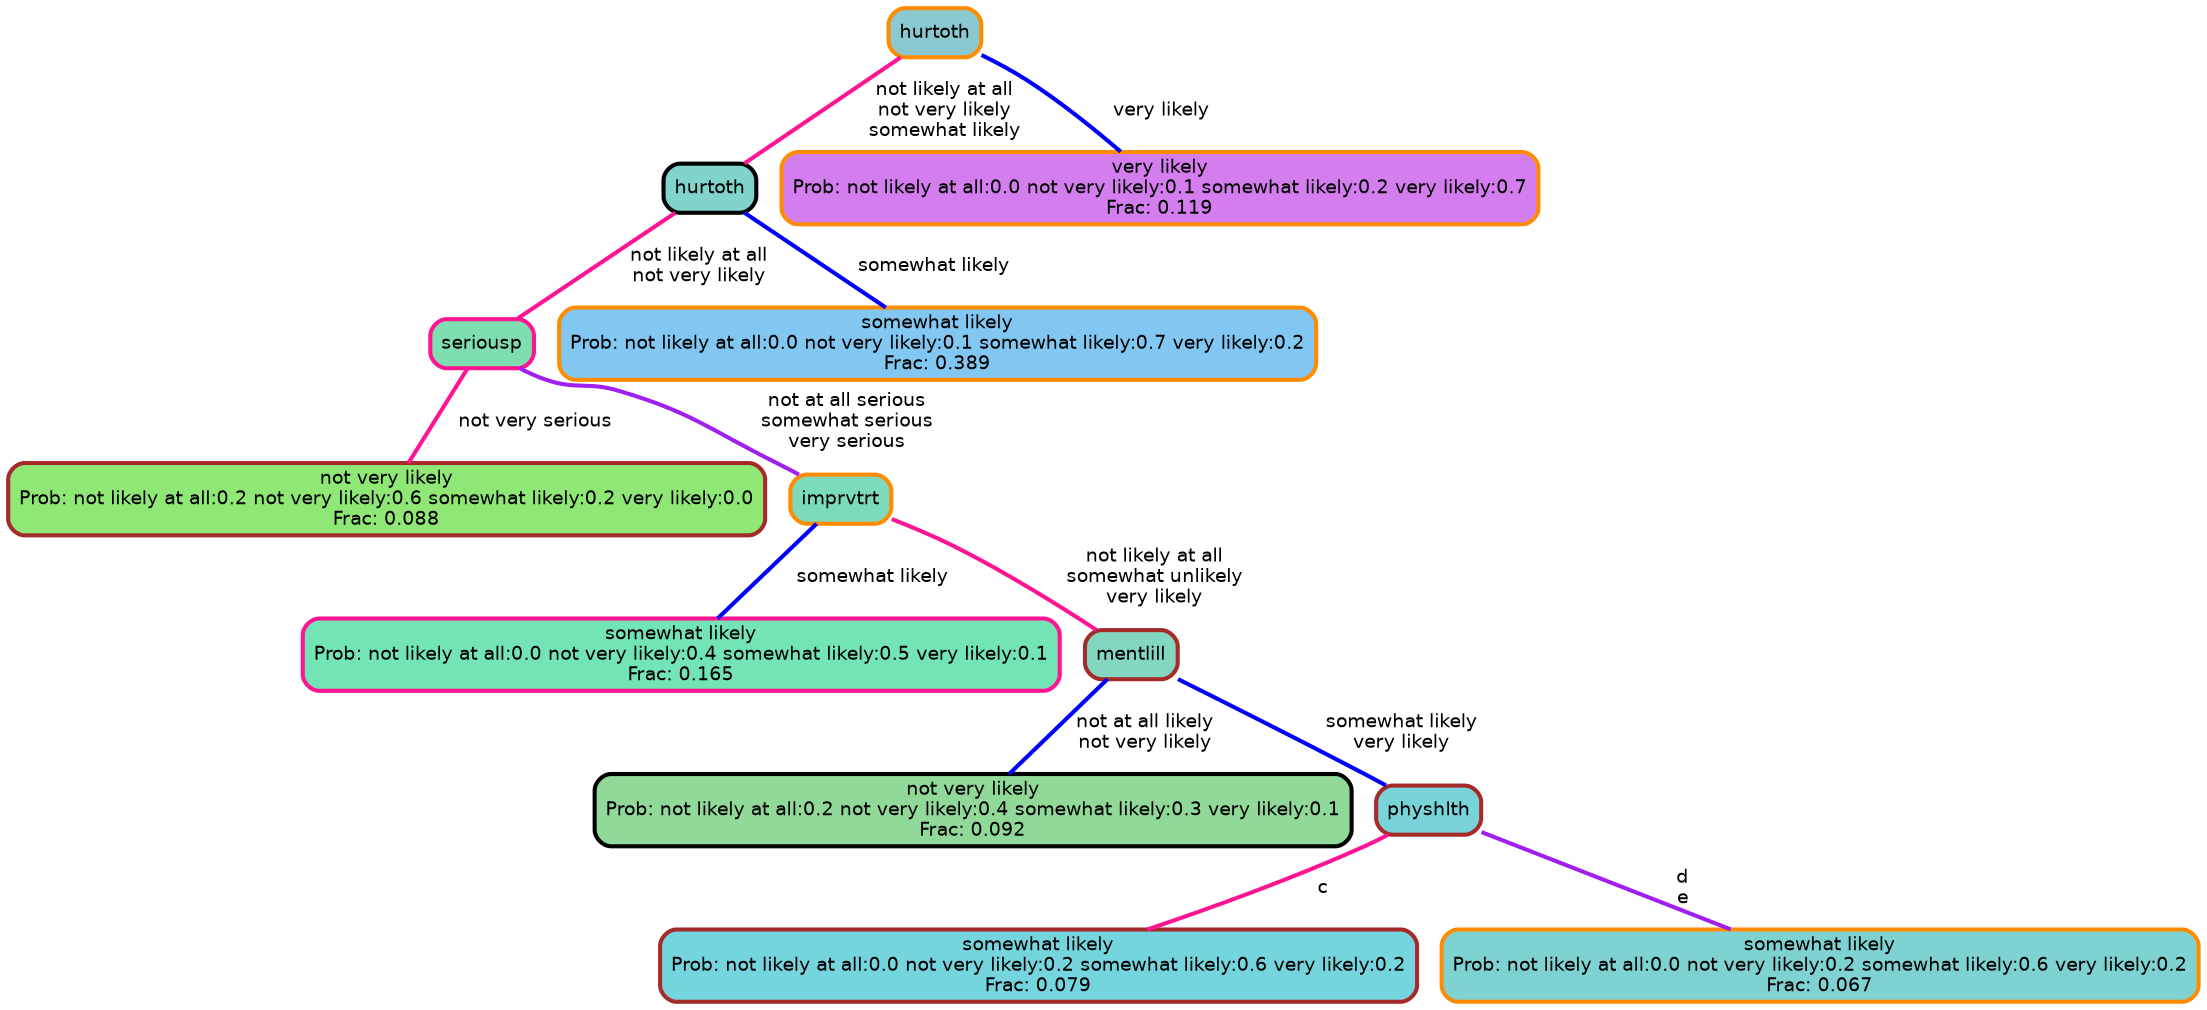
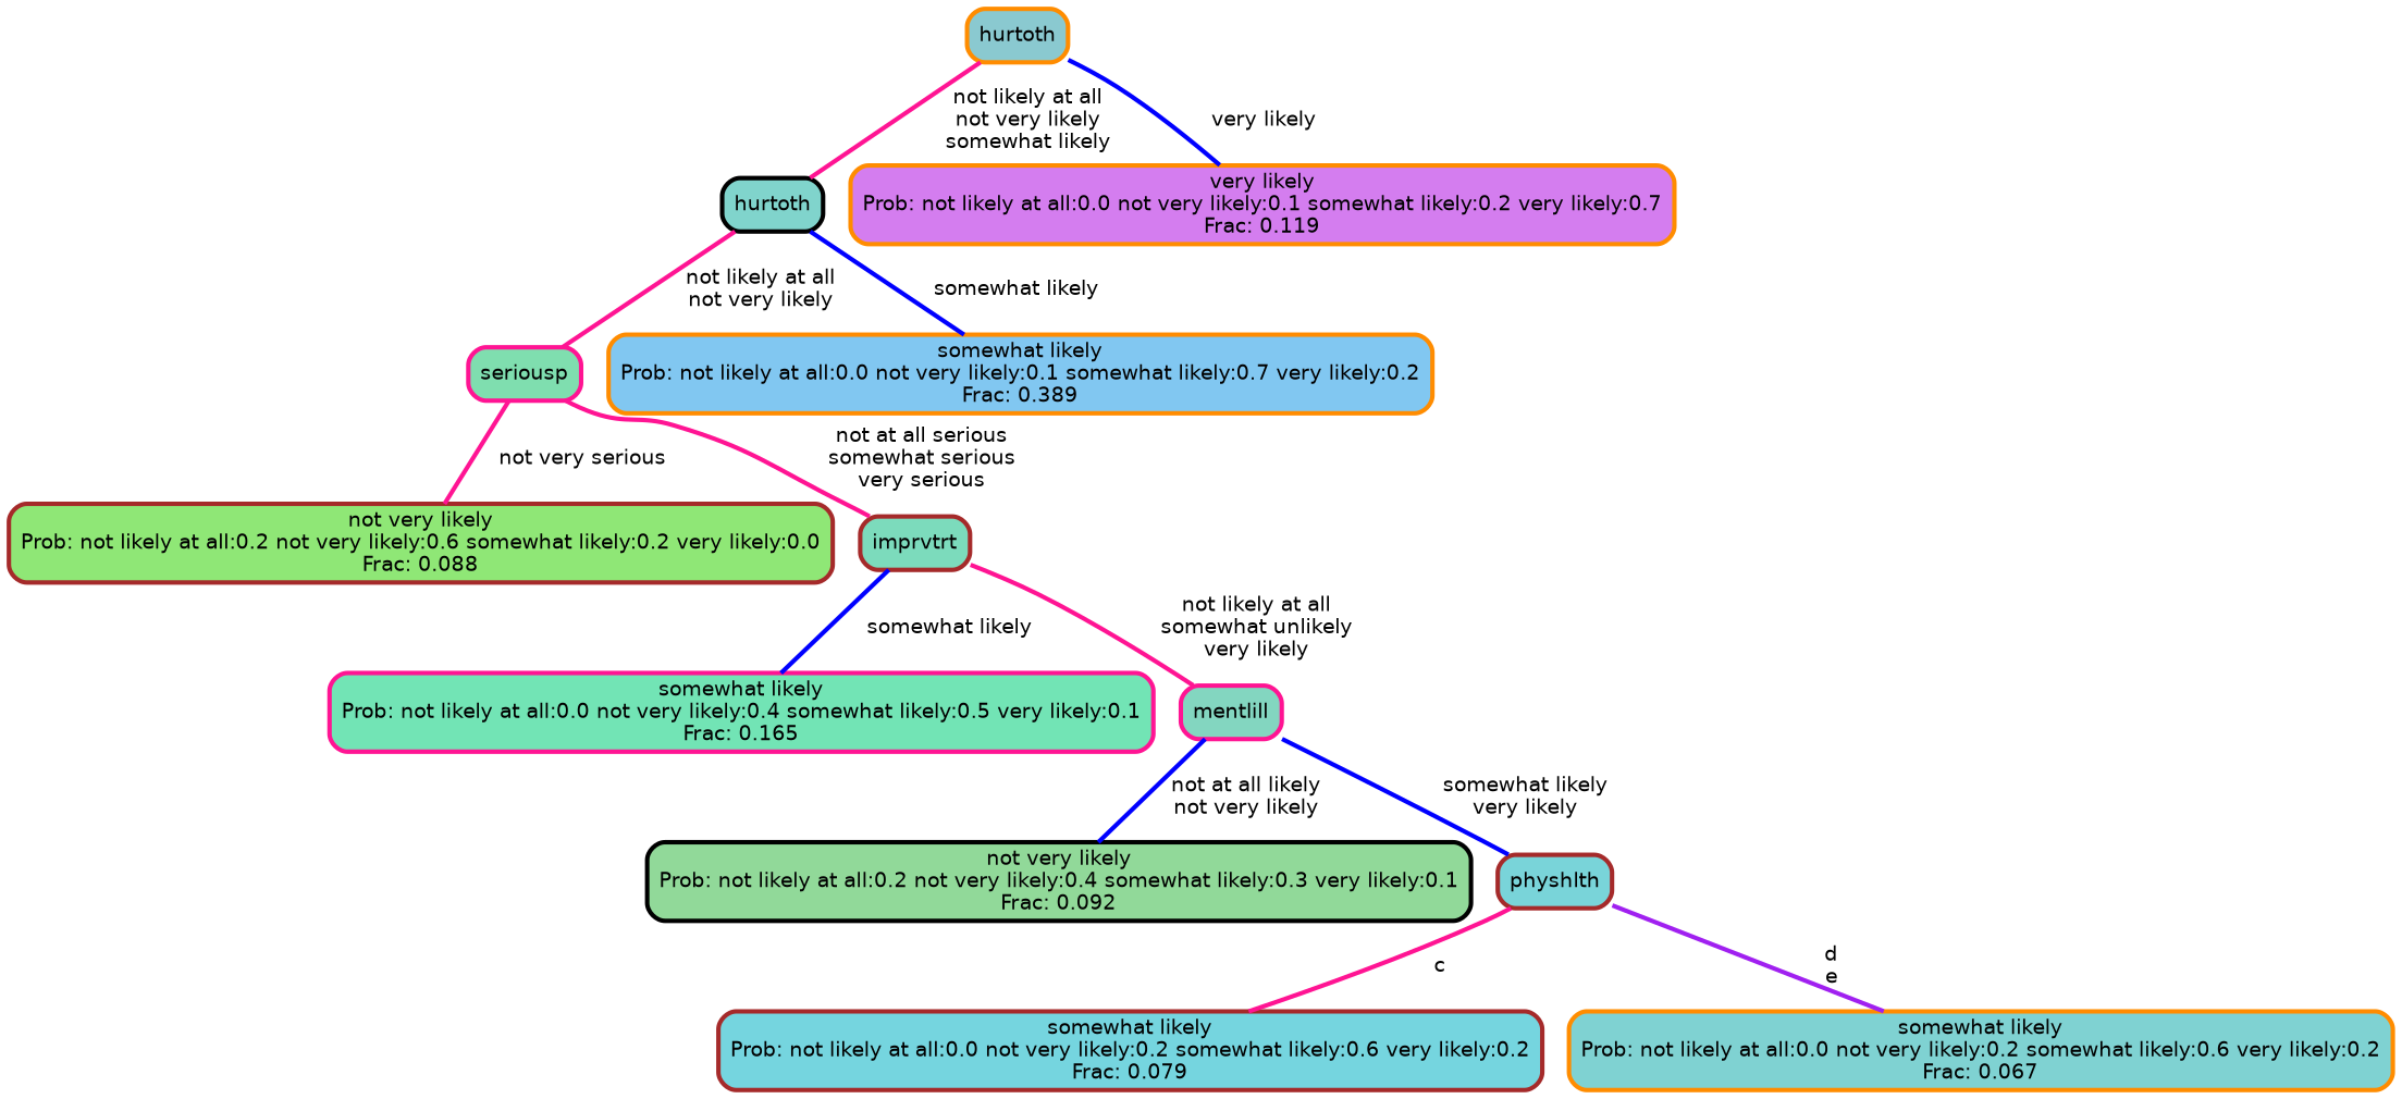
  graph {
    ranksep="0 equally"
    splines=straight
    node [color=darkorange fontcolor=black fontname=helvetica penwidth=3 shape=box style="filled, rounded"]
    edge [color=deeppink fontname=helvetica penwidth=3 style=bold]
    n1 [color=brown fillcolor="#8fe776" label="not very likely\nProb: not likely at all:0.2 not very likely:0.6 somewhat likely:0.2 very likely:0.0\nFrac: 0.088"]
    n2 [color=deeppink fillcolor="#7fdeaf" label=seriousp]
-   n3 [fillcolor="#7cdbbc" label=imprvtrt]
+   n3 [color=brown fillcolor="#7cdbbc" label=imprvtrt]
    n4 [color=deeppink fillcolor="#72e4b5" label="somewhat likely\nProb: not likely at all:0.0 not very likely:0.4 somewhat likely:0.5 very likely:0.1\nFrac: 0.165"]
-   n5 [color=brown fillcolor="#83d6c0" label=mentlill]
+   n5 [color=deeppink fillcolor="#83d6c0" label=mentlill]
    n6 [color=black fillcolor="#91d999" label="not very likely\nProb: not likely at all:0.2 not very likely:0.4 somewhat likely:0.3 very likely:0.1\nFrac: 0.092"]
    n7 [color=brown fillcolor="#79d4d9" label=physhlth]
    n8 [color=brown fillcolor="#75d5df" label="somewhat likely\nProb: not likely at all:0.0 not very likely:0.2 somewhat likely:0.6 very likely:0.2\nFrac: 0.079"]
    n9 [fillcolor="#7fd2d2" label="somewhat likely\nProb: not likely at all:0.0 not very likely:0.2 somewhat likely:0.6 very likely:0.2\nFrac: 0.067"]
    n10 [color=black fillcolor="#80d4cc" label=hurtoth]
    n11 [fillcolor="#81c7f1" label="somewhat likely\nProb: not likely at all:0.0 not very likely:0.1 somewhat likely:0.7 very likely:0.2\nFrac: 0.389"]
    n12 [fillcolor="#8ac9d0" label=hurtoth]
    n13 [fillcolor="#d47def" label="very likely\nProb: not likely at all:0.0 not very likely:0.1 somewhat likely:0.2 very likely:0.7\nFrac: 0.119"]
    subgraph sub_1 {
      rank=same
    }
    n2 -- n1 [label=" not very serious"]
-   n2 -- n3 [color=purple label=" not at all serious\n somewhat serious\n very serious"]
+   n2 -- n3 [label=" not at all serious\n somewhat serious\n very serious"]
    n3 -- n4 [color=blue label=" somewhat likely"]
    n3 -- n5 [label=" not likely at all\n somewhat unlikely\n very likely" style=solid]
    n5 -- n6 [color=blue label=" not at all likely\n not very likely"]
    n5 -- n7 [color=blue label=" somewhat likely\n very likely" style=solid]
    n7 -- n8 [label=" c"]
    n7 -- n9 [color=purple label=" d\n e" style=solid]
    n10 -- n2 [label=" not likely at all\n not very likely"]
    n10 -- n11 [color=blue label=" somewhat likely" style=solid]
    n12 -- n10 [label=" not likely at all\n not very likely\n somewhat likely"]
    n12 -- n13 [color=blue label=" very likely"]
  }
